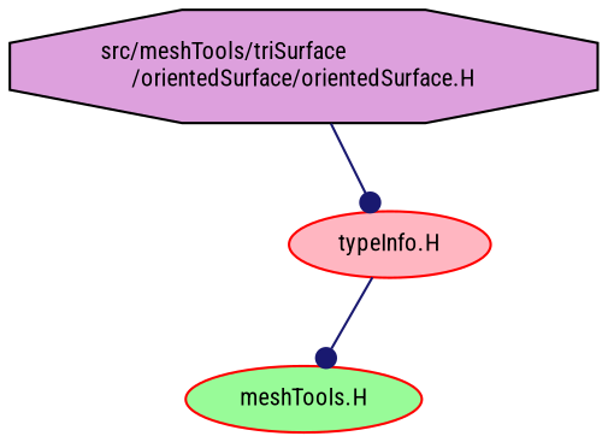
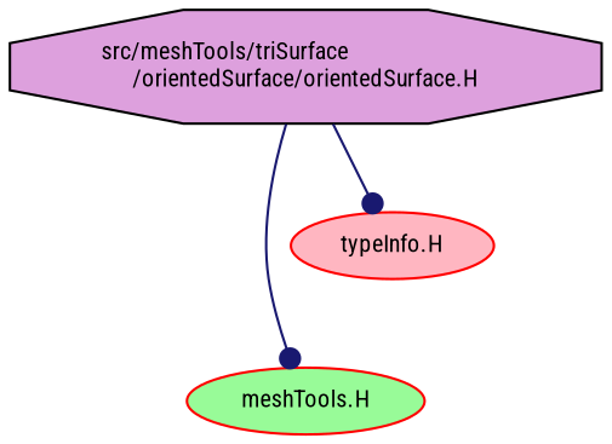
  digraph {
    fontname="Roboto Condensed"
    node [color=red fontname="Roboto Condensed" fontsize=10 shape=ellipse style=filled]
    edge [arrowhead=dot color=midnightblue fontname="Roboto Condensed" fontsize=10 labelfontname=Helvetica labelfontsize=10 style=solid]
    n1 [color=black fillcolor=plum fontcolor=black height=0.2 label="src/meshTools/triSurface\l/orientedSurface/orientedSurface.H" shape=octagon width=0.4]
    n2 [fillcolor=palegreen height=0.2 label="meshTools.H" width=0.4]
    n3 [fillcolor=lightpink height=0.2 label="typeInfo.H" width=0.4]
-   n3 -> n2
+   n1 -> n2
    n1 -> n3
  }
